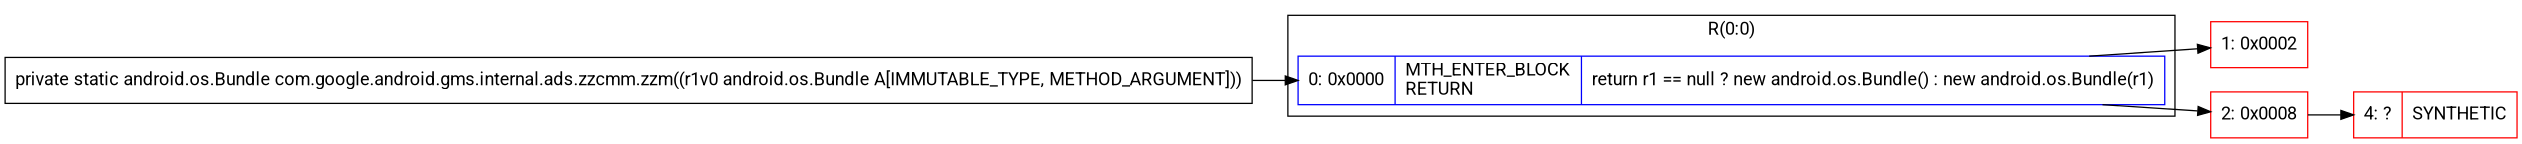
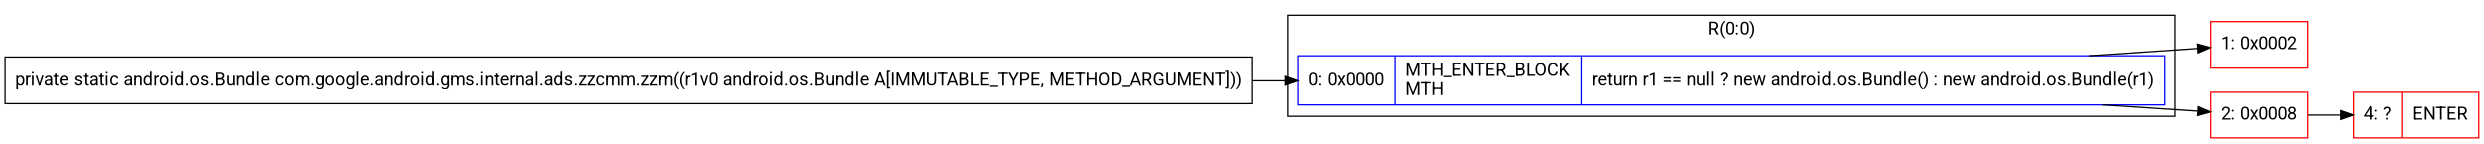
  digraph {
    fontname=Roboto
    rankdir=LR
    node [color=red fontname=Roboto shape=record]
    edge [fontname=Roboto]
-   n1 [color=blue label="{0\:\ 0x0000|MTH_ENTER_BLOCK\lRETURN\l|return r1 == null ? new android.os.Bundle() : new android.os.Bundle(r1)\l}"]
+   n1 [color=blue label="{0\:\ 0x0000|MTH_ENTER_BLOCK\lMTH\l|return r1 == null ? new android.os.Bundle() : new android.os.Bundle(r1)\l}"]
    n2 [label="{1\:\ 0x0002}"]
    n3 [label="{2\:\ 0x0008}"]
-   n4 [label="{4\:\ ?|SYNTHETIC\l}"]
+   n4 [label="{4\:\ ?|ENTER\l}"]
    n5 [label="{private static android.os.Bundle com.google.android.gms.internal.ads.zzcmm.zzm((r1v0 android.os.Bundle A[IMMUTABLE_TYPE, METHOD_ARGUMENT])) }" color=""]
    subgraph cluster_1 {
      label="R(0:0)"
      n1
    }
    n1 -> n2
    n1 -> n3
    n3 -> n4
    n5 -> n1
  }
